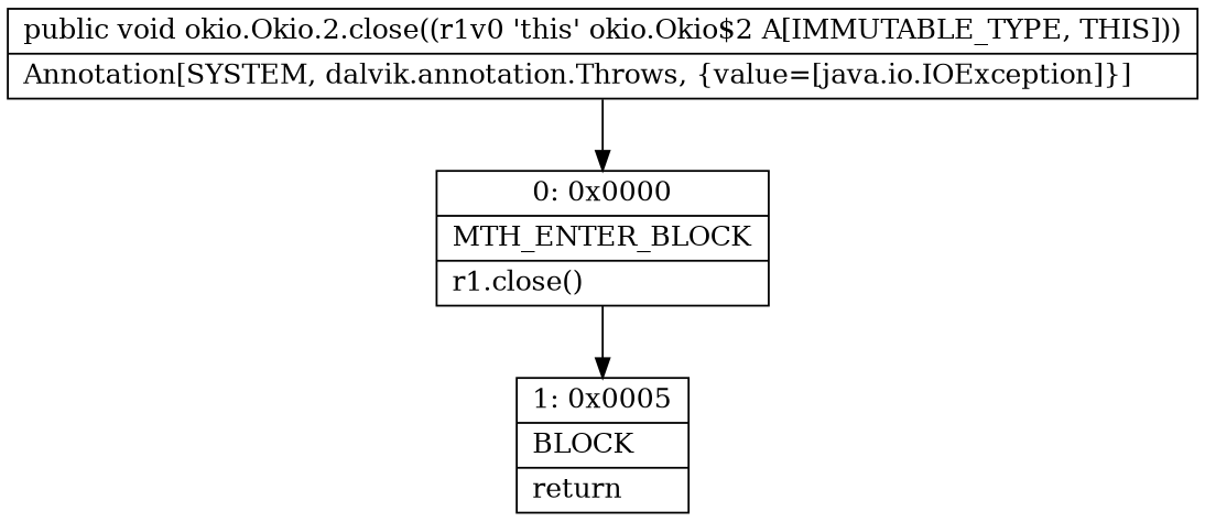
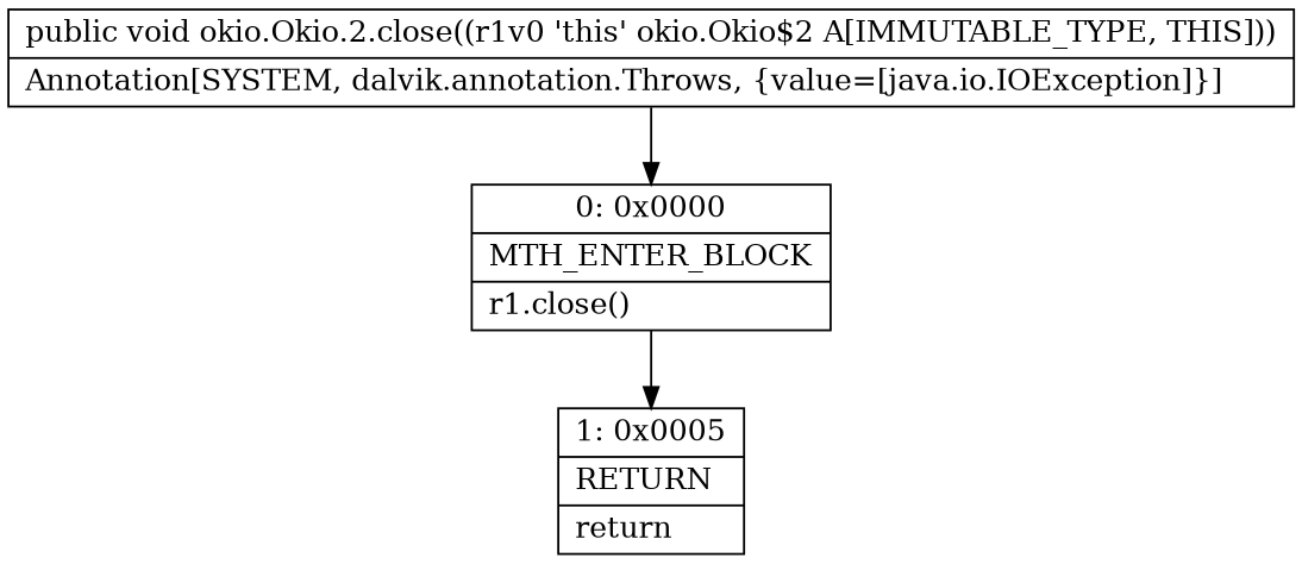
  digraph {
    node [shape=record]
    n1 [label="{0\:\ 0x0000|MTH_ENTER_BLOCK\l|r1.close()\l}"]
-   n2 [label="{1\:\ 0x0005|BLOCK\l|return\l}"]
+   n2 [label="{1\:\ 0x0005|RETURN\l|return\l}"]
    n3 [label="{public void okio.Okio.2.close((r1v0 'this' okio.Okio$2 A[IMMUTABLE_TYPE, THIS]))  | Annotation[SYSTEM, dalvik.annotation.Throws, \{value=[java.io.IOException]\}]\l}"]
    n1 -> n2
    n3 -> n1
  }
